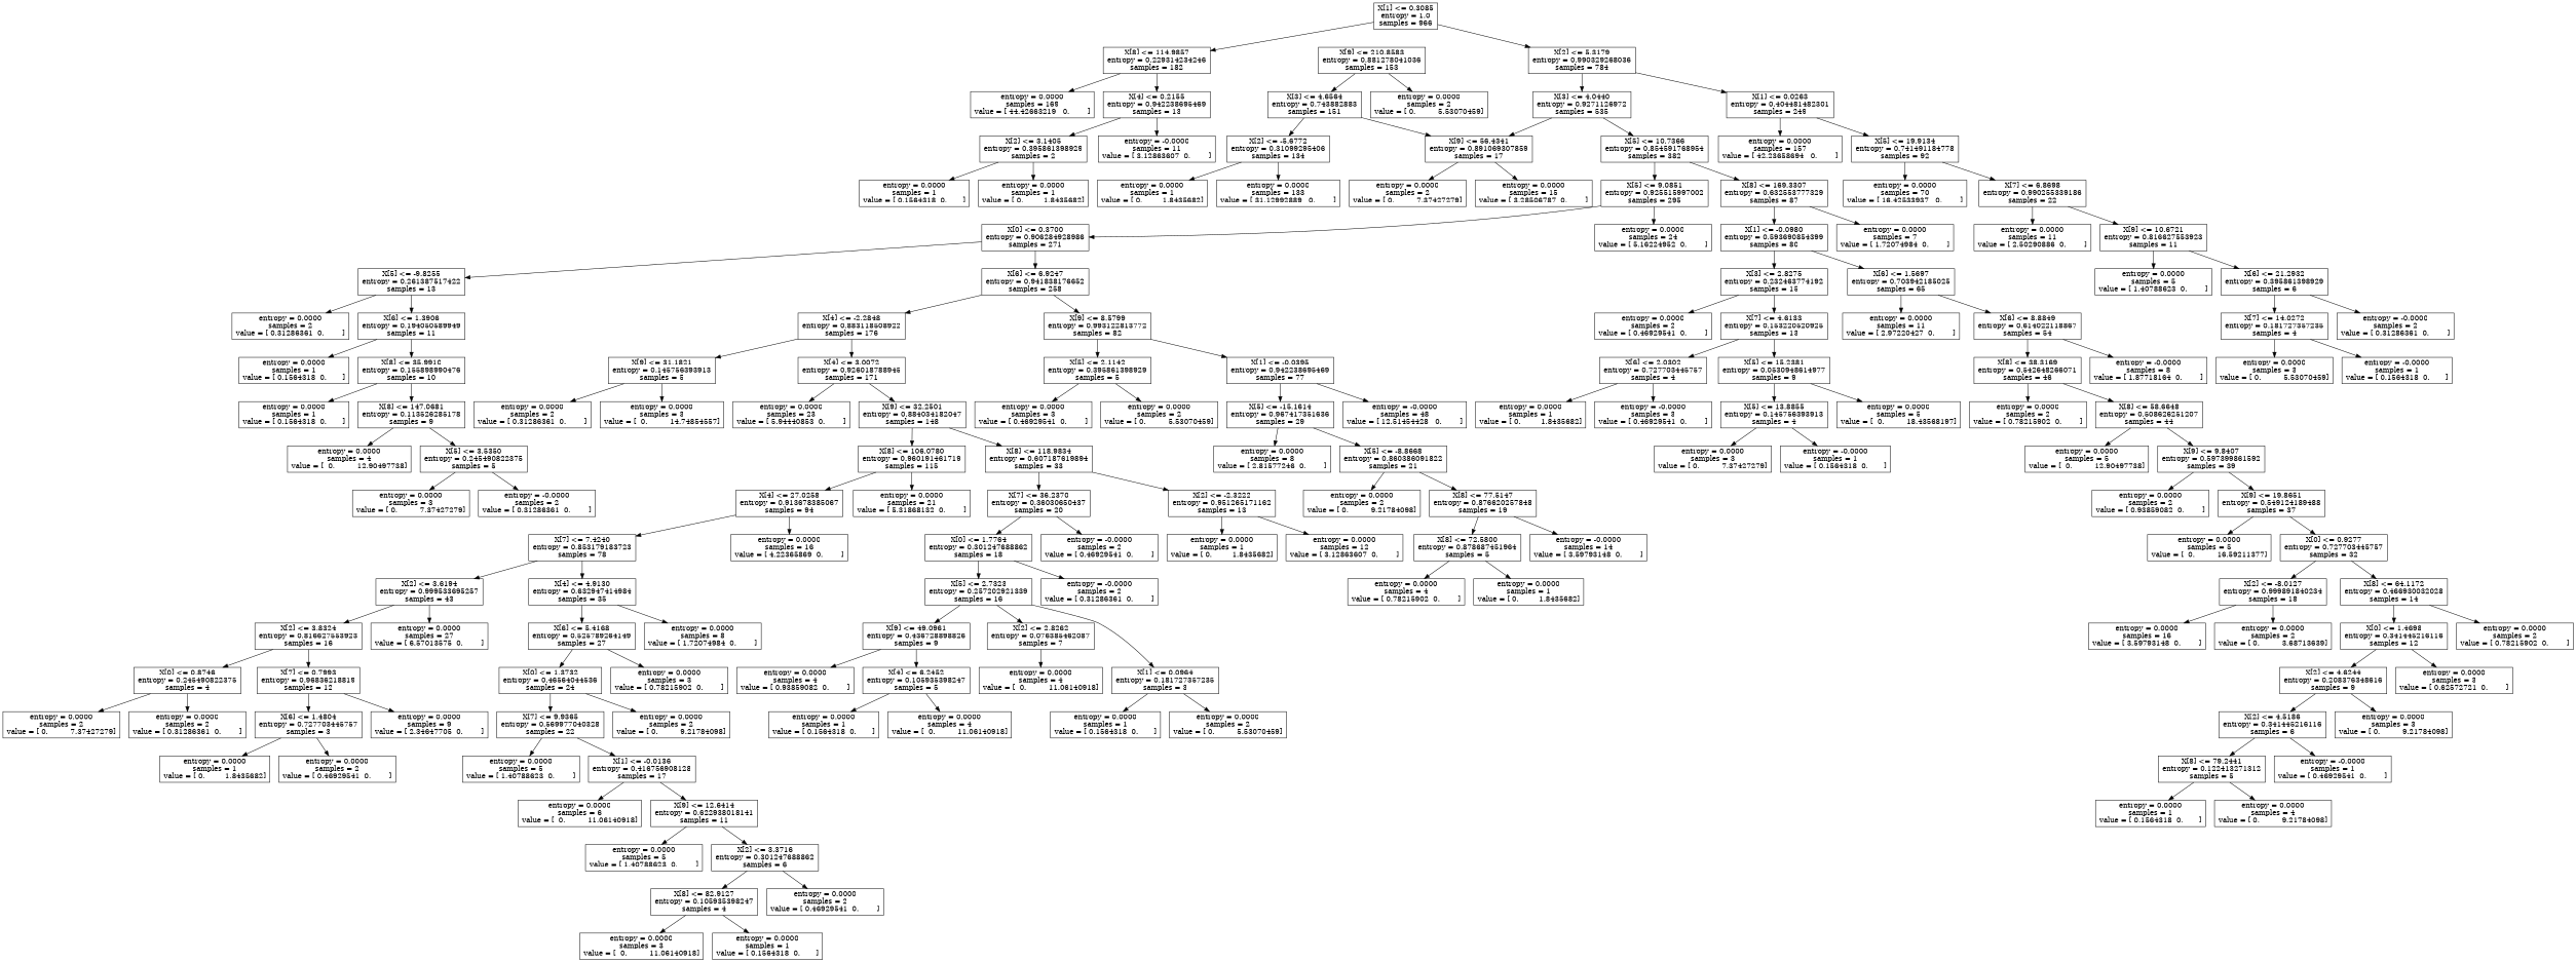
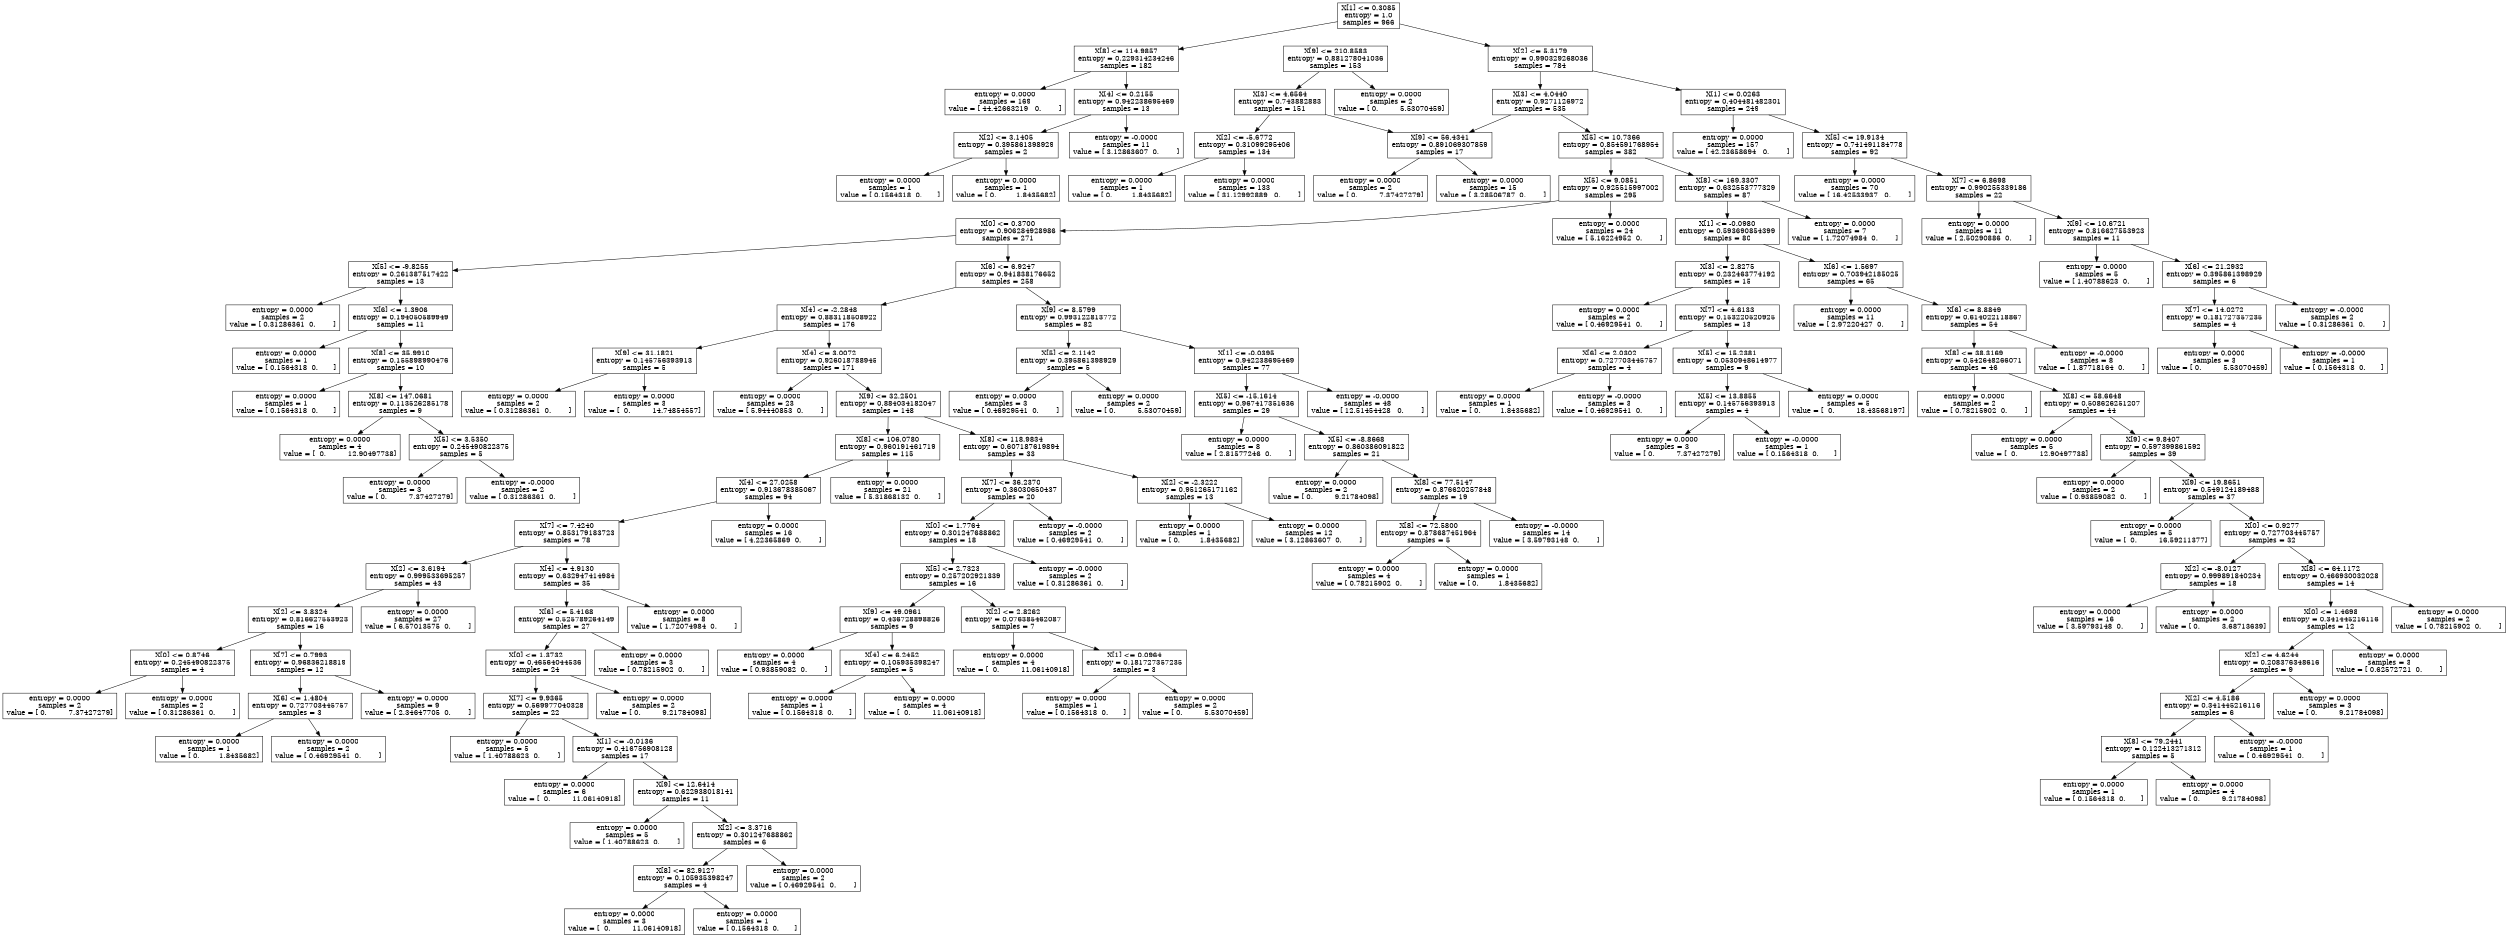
  digraph {
    node [shape=box]
    n1 [label="X[1] <= 0.3085\nentropy = 1.0\nsamples = 966"]
    n2 [label="X[2] <= 5.3179\nentropy = 0.990329268036\nsamples = 784"]
    n3 [label="X[8] <= 114.9857\nentropy = 0.229314234246\nsamples = 182"]
    n4 [label="X[3] <= 4.0440\nentropy = 0.9271126972\nsamples = 535"]
    n5 [label="X[1] <= 0.0263\nentropy = 0.404481482301\nsamples = 249"]
    n6 [label="entropy = 0.0000\nsamples = 169\nvalue = [ 44.42663219   0.        ]"]
    n7 [label="X[4] <= 0.2155\nentropy = 0.942238695469\nsamples = 13"]
    n8 [label="X[5] <= 10.7366\nentropy = 0.854591768954\nsamples = 382"]
    n9 [label="X[9] <= 56.4341\nentropy = 0.891069307859\nsamples = 17"]
    n10 [label="X[5] <= 19.9134\nentropy = 0.741491184778\nsamples = 92"]
    n11 [label="entropy = 0.0000\nsamples = 157\nvalue = [ 42.23658694   0.        ]"]
    n12 [label="X[5] <= 9.0851\nentropy = 0.925515997002\nsamples = 295"]
    n13 [label="X[8] <= 169.3307\nentropy = 0.632553777329\nsamples = 87"]
    n14 [label="X[9] <= 210.8583\nentropy = 0.881278041036\nsamples = 153"]
    n15 [label="X[3] <= 4.6564\nentropy = 0.743882883\nsamples = 151"]
    n16 [label="entropy = 0.0000\nsamples = 2\nvalue = [ 0.          5.53070459]"]
    n17 [label="X[0] <= 0.3700\nentropy = 0.906284928986\nsamples = 271"]
    n18 [label="entropy = 0.0000\nsamples = 24\nvalue = [ 5.16224952  0.        ]"]
    n19 [label="X[1] <= -0.0980\nentropy = 0.593690854399\nsamples = 80"]
    n20 [label="entropy = 0.0000\nsamples = 7\nvalue = [ 1.72074984  0.        ]"]
    n21 [label="X[5] <= -9.8255\nentropy = 0.261387517422\nsamples = 13"]
    n22 [label="X[6] <= 6.9247\nentropy = 0.941838176652\nsamples = 258"]
    n23 [label="entropy = 0.0000\nsamples = 2\nvalue = [ 0.31286361  0.        ]"]
    n24 [label="X[6] <= 1.3906\nentropy = 0.194050589949\nsamples = 11"]
    n25 [label="X[4] <= -2.2848\nentropy = 0.883118508922\nsamples = 176"]
    n26 [label="X[9] <= 8.5799\nentropy = 0.993122813772\nsamples = 82"]
    n27 [label="entropy = 0.0000\nsamples = 1\nvalue = [ 0.1564318  0.       ]"]
    n28 [label="X[8] <= 35.9910\nentropy = 0.155898990476\nsamples = 10"]
    n29 [label="entropy = 0.0000\nsamples = 1\nvalue = [ 0.1564318  0.       ]"]
    n30 [label="X[8] <= 147.0681\nentropy = 0.113526285178\nsamples = 9"]
    n31 [label="entropy = 0.0000\nsamples = 4\nvalue = [  0.          12.90497738]"]
    n32 [label="X[5] <= 3.5350\nentropy = 0.245490822375\nsamples = 5"]
    n33 [label="entropy = 0.0000\nsamples = 3\nvalue = [ 0.          7.37427279]"]
    n34 [label="entropy = -0.0000\nsamples = 2\nvalue = [ 0.31286361  0.        ]"]
    n35 [label="X[9] <= 31.1821\nentropy = 0.145756393913\nsamples = 5"]
    n36 [label="X[4] <= 3.0072\nentropy = 0.926018788945\nsamples = 171"]
    n37 [label="X[5] <= 2.1142\nentropy = 0.395861398929\nsamples = 5"]
    n38 [label="X[1] <= -0.0395\nentropy = 0.942238695469\nsamples = 77"]
    n39 [label="entropy = 0.0000\nsamples = 2\nvalue = [ 0.31286361  0.        ]"]
    n40 [label="entropy = 0.0000\nsamples = 3\nvalue = [  0.          14.74854557]"]
    n41 [label="entropy = 0.0000\nsamples = 23\nvalue = [ 5.94440853  0.        ]"]
    n42 [label="X[9] <= 32.2501\nentropy = 0.884034182047\nsamples = 148"]
    n43 [label="X[8] <= 106.0780\nentropy = 0.960191461719\nsamples = 115"]
    n44 [label="X[8] <= 118.9834\nentropy = 0.607187619894\nsamples = 33"]
    n45 [label="X[4] <= 27.0258\nentropy = 0.913678385067\nsamples = 94"]
    n46 [label="entropy = 0.0000\nsamples = 21\nvalue = [ 5.31868132  0.        ]"]
    n47 [label="X[7] <= 36.2370\nentropy = 0.36030650437\nsamples = 20"]
    n48 [label="X[2] <= -2.3222\nentropy = 0.951265171162\nsamples = 13"]
    n49 [label="X[7] <= 7.4240\nentropy = 0.853179183723\nsamples = 78"]
    n50 [label="entropy = 0.0000\nsamples = 16\nvalue = [ 4.22365869  0.        ]"]
    n51 [label="X[2] <= 3.6194\nentropy = 0.999533695257\nsamples = 43"]
    n52 [label="X[4] <= 4.9130\nentropy = 0.632947414984\nsamples = 35"]
    n53 [label="entropy = 0.0000\nsamples = 27\nvalue = [ 6.57013575  0.        ]"]
    n54 [label="X[2] <= 3.8324\nentropy = 0.816627553923\nsamples = 16"]
    n55 [label="entropy = 0.0000\nsamples = 8\nvalue = [ 1.72074984  0.        ]"]
    n56 [label="X[6] <= 5.4168\nentropy = 0.525789264149\nsamples = 27"]
    n57 [label="X[0] <= 0.8746\nentropy = 0.245490822375\nsamples = 4"]
    n58 [label="X[7] <= 0.7993\nentropy = 0.96836218819\nsamples = 12"]
    n59 [label="entropy = 0.0000\nsamples = 2\nvalue = [ 0.          7.37427279]"]
    n60 [label="entropy = 0.0000\nsamples = 2\nvalue = [ 0.31286361  0.        ]"]
    n61 [label="X[6] <= 1.4804\nentropy = 0.727703445757\nsamples = 3"]
    n62 [label="entropy = 0.0000\nsamples = 9\nvalue = [ 2.34647705  0.        ]"]
    n63 [label="entropy = 0.0000\nsamples = 1\nvalue = [ 0.         1.8435682]"]
    n64 [label="entropy = 0.0000\nsamples = 2\nvalue = [ 0.46929541  0.        ]"]
    n65 [label="X[0] <= 1.3732\nentropy = 0.46564044536\nsamples = 24"]
    n66 [label="entropy = 0.0000\nsamples = 3\nvalue = [ 0.78215902  0.        ]"]
    n67 [label="X[7] <= 9.9365\nentropy = 0.569977040328\nsamples = 22"]
    n68 [label="entropy = 0.0000\nsamples = 2\nvalue = [ 0.          9.21784098]"]
    n69 [label="entropy = 0.0000\nsamples = 5\nvalue = [ 1.40788623  0.        ]"]
    n70 [label="X[1] <= -0.0136\nentropy = 0.416756908128\nsamples = 17"]
    n71 [label="entropy = 0.0000\nsamples = 6\nvalue = [  0.          11.06140918]"]
    n72 [label="X[9] <= 12.6414\nentropy = 0.622938018141\nsamples = 11"]
    n73 [label="entropy = 0.0000\nsamples = 5\nvalue = [ 1.40788623  0.        ]"]
    n74 [label="X[2] <= 3.3716\nentropy = 0.301247688862\nsamples = 6"]
    n75 [label="X[8] <= 82.9127\nentropy = 0.105935398247\nsamples = 4"]
    n76 [label="entropy = 0.0000\nsamples = 2\nvalue = [ 0.46929541  0.        ]"]
    n77 [label="entropy = 0.0000\nsamples = 3\nvalue = [  0.          11.06140918]"]
    n78 [label="entropy = 0.0000\nsamples = 1\nvalue = [ 0.1564318  0.       ]"]
    n79 [label="X[0] <= 1.7764\nentropy = 0.301247688862\nsamples = 18"]
    n80 [label="entropy = -0.0000\nsamples = 2\nvalue = [ 0.46929541  0.        ]"]
    n81 [label="entropy = 0.0000\nsamples = 1\nvalue = [ 0.         1.8435682]"]
    n82 [label="entropy = 0.0000\nsamples = 12\nvalue = [ 3.12863607  0.        ]"]
    n83 [label="X[5] <= 2.7323\nentropy = 0.257202921339\nsamples = 16"]
    n84 [label="entropy = -0.0000\nsamples = 2\nvalue = [ 0.31286361  0.        ]"]
    n85 [label="X[2] <= 2.8262\nentropy = 0.076385462087\nsamples = 7"]
    n86 [label="X[9] <= 49.0961\nentropy = 0.436728898826\nsamples = 9"]
    n87 [label="entropy = 0.0000\nsamples = 4\nvalue = [  0.          11.06140918]"]
    n88 [label="X[1] <= 0.0964\nentropy = 0.181727357235\nsamples = 3"]
    n89 [label="entropy = 0.0000\nsamples = 4\nvalue = [ 0.93859082  0.        ]"]
    n90 [label="X[4] <= 6.2452\nentropy = 0.105935398247\nsamples = 5"]
    n91 [label="entropy = 0.0000\nsamples = 1\nvalue = [ 0.1564318  0.       ]"]
    n92 [label="entropy = 0.0000\nsamples = 2\nvalue = [ 0.          5.53070459]"]
    n93 [label="entropy = 0.0000\nsamples = 1\nvalue = [ 0.1564318  0.       ]"]
    n94 [label="entropy = 0.0000\nsamples = 4\nvalue = [  0.          11.06140918]"]
    n95 [label="entropy = 0.0000\nsamples = 3\nvalue = [ 0.46929541  0.        ]"]
    n96 [label="entropy = 0.0000\nsamples = 2\nvalue = [ 0.          5.53070459]"]
    n97 [label="X[5] <= -15.1614\nentropy = 0.967417351636\nsamples = 29"]
    n98 [label="entropy = -0.0000\nsamples = 48\nvalue = [ 12.51454428   0.        ]"]
    n99 [label="entropy = 0.0000\nsamples = 8\nvalue = [ 2.81577246  0.        ]"]
    n100 [label="X[5] <= -8.8668\nentropy = 0.860386091822\nsamples = 21"]
    n101 [label="entropy = 0.0000\nsamples = 2\nvalue = [ 0.          9.21784098]"]
    n102 [label="X[8] <= 77.5147\nentropy = 0.876620257848\nsamples = 19"]
    n103 [label="X[8] <= 72.5800\nentropy = 0.878687451964\nsamples = 5"]
    n104 [label="entropy = -0.0000\nsamples = 14\nvalue = [ 3.59793148  0.        ]"]
    n105 [label="entropy = 0.0000\nsamples = 4\nvalue = [ 0.78215902  0.        ]"]
    n106 [label="entropy = 0.0000\nsamples = 1\nvalue = [ 0.         1.8435682]"]
    n107 [label="X[3] <= 2.8275\nentropy = 0.232463774192\nsamples = 15"]
    n108 [label="X[6] <= 1.5697\nentropy = 0.703942185025\nsamples = 65"]
    n109 [label="entropy = 0.0000\nsamples = 2\nvalue = [ 0.46929541  0.        ]"]
    n110 [label="X[7] <= 4.6133\nentropy = 0.153220520925\nsamples = 13"]
    n111 [label="entropy = 0.0000\nsamples = 11\nvalue = [ 2.97220427  0.        ]"]
    n112 [label="X[6] <= 8.8849\nentropy = 0.614022118867\nsamples = 54"]
    n113 [label="X[6] <= 2.0302\nentropy = 0.727703445757\nsamples = 4"]
    n114 [label="X[5] <= 15.2381\nentropy = 0.0530948614977\nsamples = 9"]
    n115 [label="entropy = 0.0000\nsamples = 1\nvalue = [ 0.         1.8435682]"]
    n116 [label="entropy = -0.0000\nsamples = 3\nvalue = [ 0.46929541  0.        ]"]
    n117 [label="X[5] <= 13.8855\nentropy = 0.145756393913\nsamples = 4"]
    n118 [label="entropy = 0.0000\nsamples = 5\nvalue = [  0.          18.43568197]"]
    n119 [label="entropy = 0.0000\nsamples = 3\nvalue = [ 0.          7.37427279]"]
    n120 [label="entropy = -0.0000\nsamples = 1\nvalue = [ 0.1564318  0.       ]"]
    n121 [label="X[8] <= 38.3169\nentropy = 0.542648266071\nsamples = 46"]
    n122 [label="entropy = -0.0000\nsamples = 8\nvalue = [ 1.87718164  0.        ]"]
    n123 [label="entropy = 0.0000\nsamples = 2\nvalue = [ 0.78215902  0.        ]"]
    n124 [label="X[8] <= 58.6648\nentropy = 0.508626251207\nsamples = 44"]
    n125 [label="entropy = 0.0000\nsamples = 5\nvalue = [  0.          12.90497738]"]
    n126 [label="X[9] <= 9.8407\nentropy = 0.597399861592\nsamples = 39"]
    n127 [label="entropy = 0.0000\nsamples = 2\nvalue = [ 0.93859082  0.        ]"]
    n128 [label="X[9] <= 19.8651\nentropy = 0.549124189488\nsamples = 37"]
    n129 [label="entropy = 0.0000\nsamples = 5\nvalue = [  0.          16.59211377]"]
    n130 [label="X[0] <= 0.9277\nentropy = 0.727703445757\nsamples = 32"]
    n131 [label="X[2] <= -8.0127\nentropy = 0.999891840234\nsamples = 18"]
    n132 [label="X[8] <= 64.1172\nentropy = 0.466930032028\nsamples = 14"]
    n133 [label="entropy = 0.0000\nsamples = 2\nvalue = [ 0.          3.68713639]"]
    n134 [label="entropy = 0.0000\nsamples = 16\nvalue = [ 3.59793148  0.        ]"]
    n135 [label="entropy = 0.0000\nsamples = 2\nvalue = [ 0.78215902  0.        ]"]
    n136 [label="X[0] <= 1.4698\nentropy = 0.341445216116\nsamples = 12"]
    n137 [label="X[2] <= 4.6244\nentropy = 0.208376348616\nsamples = 9"]
    n138 [label="entropy = 0.0000\nsamples = 3\nvalue = [ 0.62572721  0.        ]"]
    n139 [label="X[2] <= 4.5186\nentropy = 0.341445216116\nsamples = 6"]
    n140 [label="entropy = 0.0000\nsamples = 3\nvalue = [ 0.          9.21784098]"]
    n141 [label="X[8] <= 79.2441\nentropy = 0.122413271312\nsamples = 5"]
    n142 [label="entropy = -0.0000\nsamples = 1\nvalue = [ 0.46929541  0.        ]"]
    n143 [label="entropy = 0.0000\nsamples = 1\nvalue = [ 0.1564318  0.       ]"]
    n144 [label="entropy = 0.0000\nsamples = 4\nvalue = [ 0.          9.21784098]"]
    n145 [label="X[2] <= -5.6772\nentropy = 0.31099295406\nsamples = 134"]
    n146 [label="entropy = 0.0000\nsamples = 1\nvalue = [ 0.         1.8435682]"]
    n147 [label="entropy = 0.0000\nsamples = 133\nvalue = [ 31.12992889   0.        ]"]
    n148 [label="entropy = 0.0000\nsamples = 2\nvalue = [ 0.          7.37427279]"]
    n149 [label="entropy = 0.0000\nsamples = 15\nvalue = [ 3.28506787  0.        ]"]
    n150 [label="entropy = 0.0000\nsamples = 70\nvalue = [ 16.42533937   0.        ]"]
    n151 [label="X[7] <= 6.8698\nentropy = 0.990255339186\nsamples = 22"]
    n152 [label="entropy = 0.0000\nsamples = 11\nvalue = [ 2.50290886  0.        ]"]
    n153 [label="X[9] <= 10.6721\nentropy = 0.816627553923\nsamples = 11"]
    n154 [label="entropy = 0.0000\nsamples = 5\nvalue = [ 1.40788623  0.        ]"]
    n155 [label="X[6] <= 21.2932\nentropy = 0.395861398929\nsamples = 6"]
    n156 [label="X[7] <= 14.0272\nentropy = 0.181727357235\nsamples = 4"]
    n157 [label="entropy = -0.0000\nsamples = 2\nvalue = [ 0.31286361  0.        ]"]
    n158 [label="entropy = 0.0000\nsamples = 3\nvalue = [ 0.          5.53070459]"]
    n159 [label="entropy = -0.0000\nsamples = 1\nvalue = [ 0.1564318  0.       ]"]
    n160 [label="X[2] <= 3.1405\nentropy = 0.395861398929\nsamples = 2"]
    n161 [label="entropy = -0.0000\nsamples = 11\nvalue = [ 3.12863607  0.        ]"]
    n162 [label="entropy = 0.0000\nsamples = 1\nvalue = [ 0.1564318  0.       ]"]
    n163 [label="entropy = 0.0000\nsamples = 1\nvalue = [ 0.         1.8435682]"]
    n1 -> n2
    n1 -> n3
    n2 -> n4
    n2 -> n5
    n3 -> n6
    n3 -> n7
    n4 -> n8
    n4 -> n9
    n5 -> n10
    n5 -> n11
    n7 -> n160
    n7 -> n161
    n8 -> n12
    n8 -> n13
    n9 -> n148
    n9 -> n149
    n10 -> n150
    n10 -> n151
    n12 -> n17
    n12 -> n18
    n13 -> n19
    n13 -> n20
    n14 -> n15
    n14 -> n16
    n15 -> n9
    n15 -> n145
    n17 -> n21
    n17 -> n22
    n19 -> n107
    n19 -> n108
    n21 -> n23
    n21 -> n24
    n22 -> n25
    n22 -> n26
    n24 -> n27
    n24 -> n28
    n25 -> n35
    n25 -> n36
    n26 -> n37
    n26 -> n38
    n28 -> n29
    n28 -> n30
    n30 -> n31
    n30 -> n32
    n32 -> n33
    n32 -> n34
    n35 -> n39
    n35 -> n40
    n36 -> n41
    n36 -> n42
    n37 -> n95
    n37 -> n96
    n38 -> n97
    n38 -> n98
    n42 -> n43
    n42 -> n44
    n43 -> n45
    n43 -> n46
    n44 -> n47
    n44 -> n48
    n45 -> n49
    n45 -> n50
    n47 -> n79
    n47 -> n80
    n48 -> n81
    n48 -> n82
    n49 -> n51
    n49 -> n52
    n51 -> n53
    n51 -> n54
    n52 -> n55
    n52 -> n56
    n54 -> n57
    n54 -> n58
    n56 -> n65
    n56 -> n66
    n57 -> n59
    n57 -> n60
    n58 -> n61
    n58 -> n62
    n61 -> n63
    n61 -> n64
    n65 -> n67
    n65 -> n68
    n67 -> n69
    n67 -> n70
    n70 -> n71
    n70 -> n72
    n72 -> n73
    n72 -> n74
    n74 -> n75
    n74 -> n76
    n75 -> n77
    n75 -> n78
    n79 -> n83
    n79 -> n84
    n83 -> n85
    n83 -> n86
    n85 -> n87
-   n83 -> n88
+   n85 -> n88
    n86 -> n89
    n86 -> n90
    n88 -> n91
    n88 -> n92
    n90 -> n93
    n90 -> n94
    n97 -> n99
    n97 -> n100
    n100 -> n101
    n100 -> n102
    n102 -> n103
    n102 -> n104
    n103 -> n105
    n103 -> n106
    n107 -> n109
    n107 -> n110
    n108 -> n111
    n108 -> n112
    n110 -> n113
    n110 -> n114
    n112 -> n121
    n112 -> n122
    n113 -> n115
    n113 -> n116
    n114 -> n117
    n114 -> n118
    n117 -> n119
    n117 -> n120
    n121 -> n123
    n121 -> n124
    n124 -> n125
    n124 -> n126
    n126 -> n127
    n126 -> n128
    n128 -> n129
    n128 -> n130
    n130 -> n131
    n130 -> n132
    n131 -> n133
    n131 -> n134
    n132 -> n135
    n132 -> n136
    n136 -> n137
    n136 -> n138
    n137 -> n139
    n137 -> n140
    n139 -> n141
    n139 -> n142
    n141 -> n143
    n141 -> n144
    n145 -> n146
    n145 -> n147
    n151 -> n152
    n151 -> n153
    n153 -> n154
    n153 -> n155
    n155 -> n156
    n155 -> n157
    n156 -> n158
    n156 -> n159
    n160 -> n162
    n160 -> n163
  }
